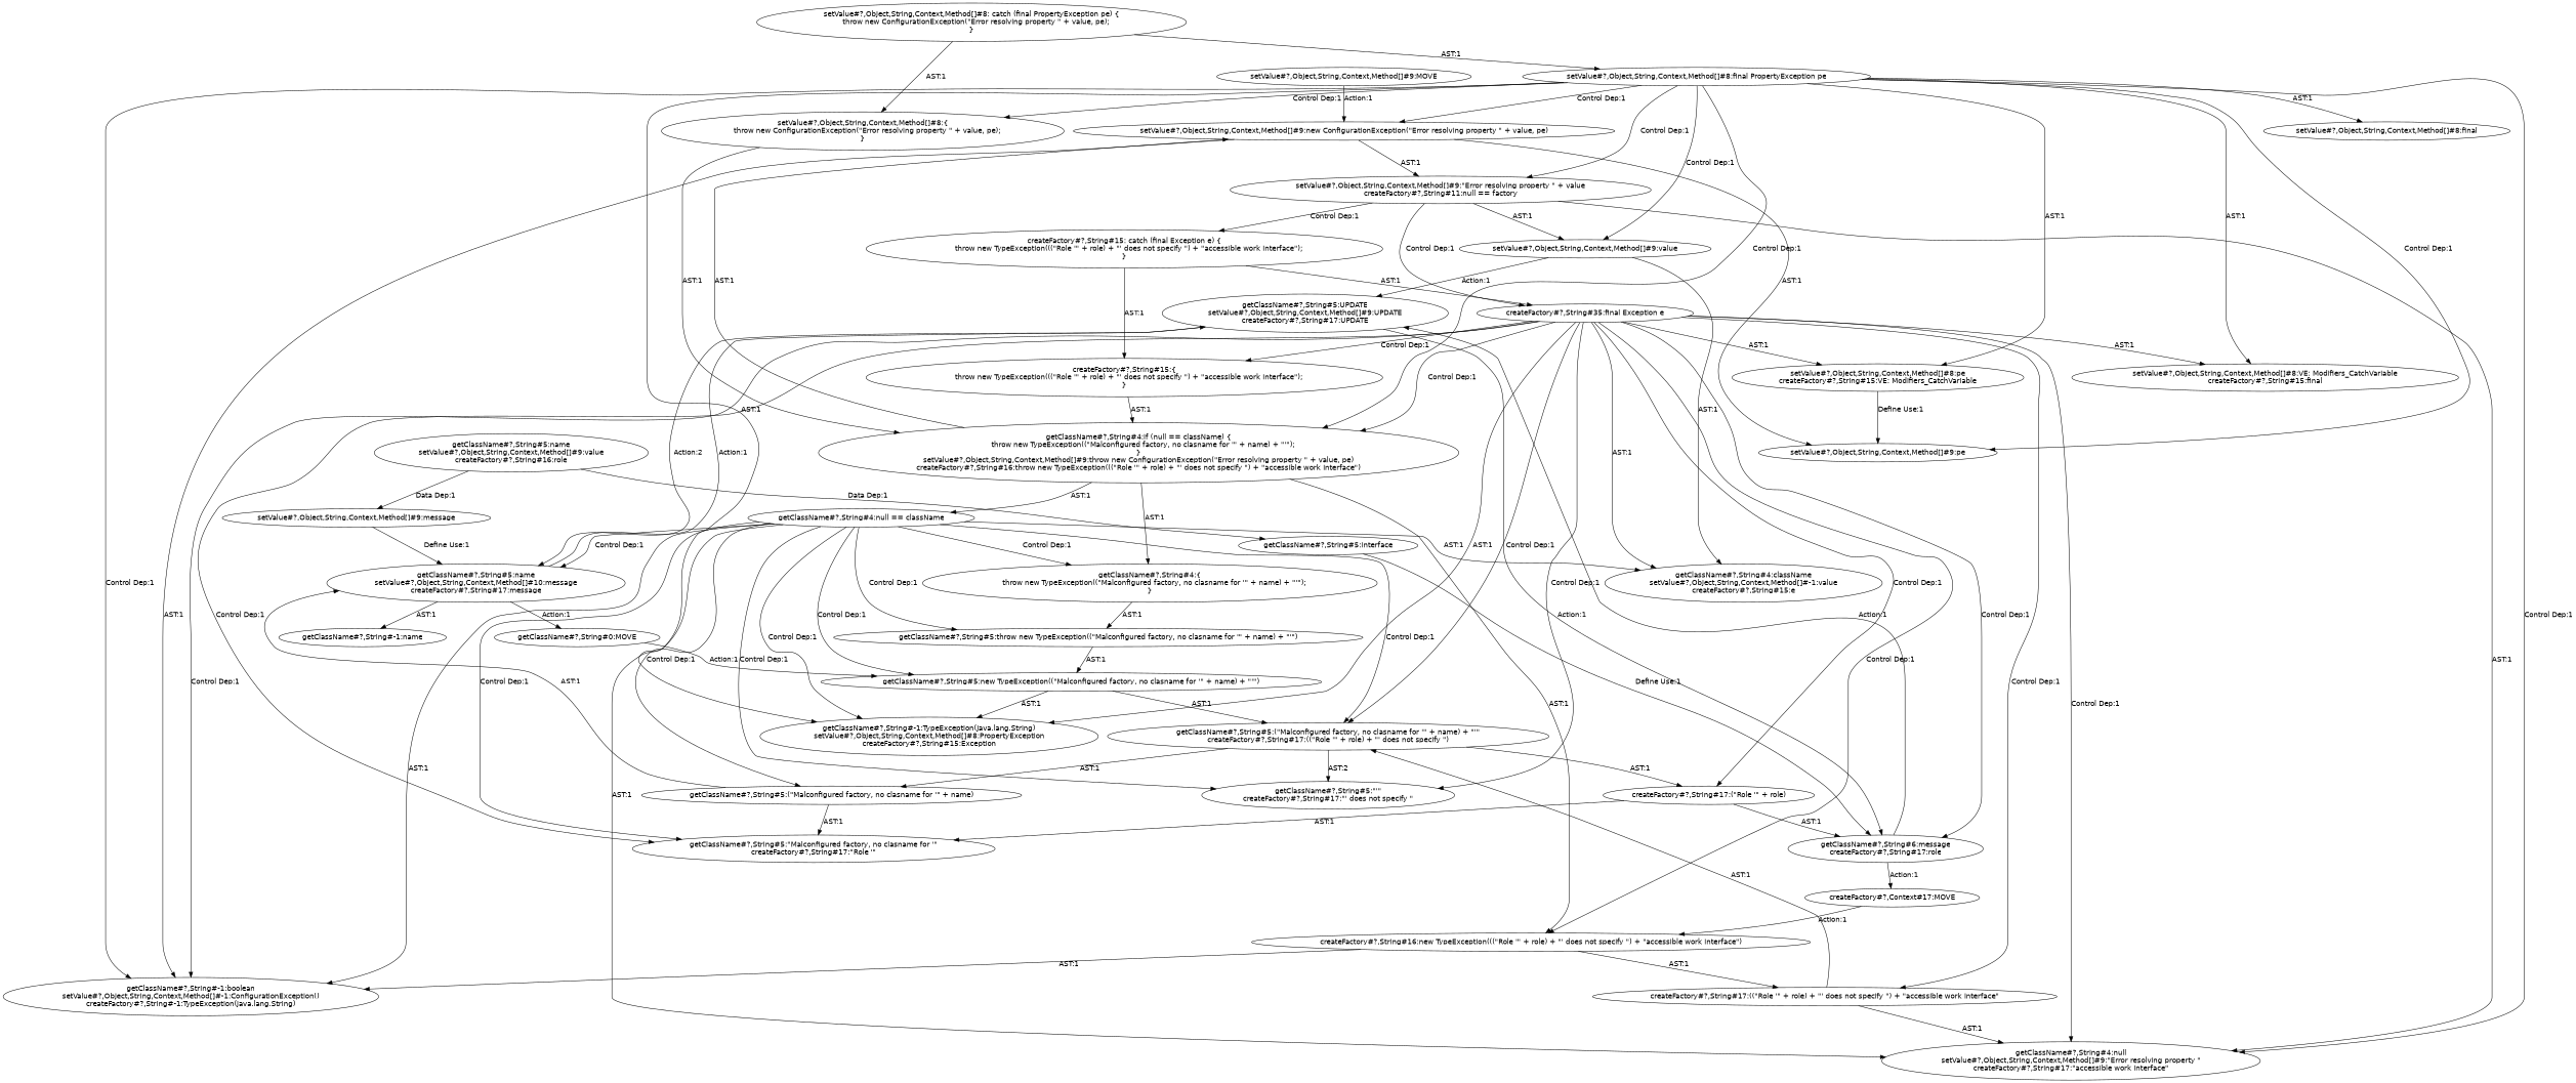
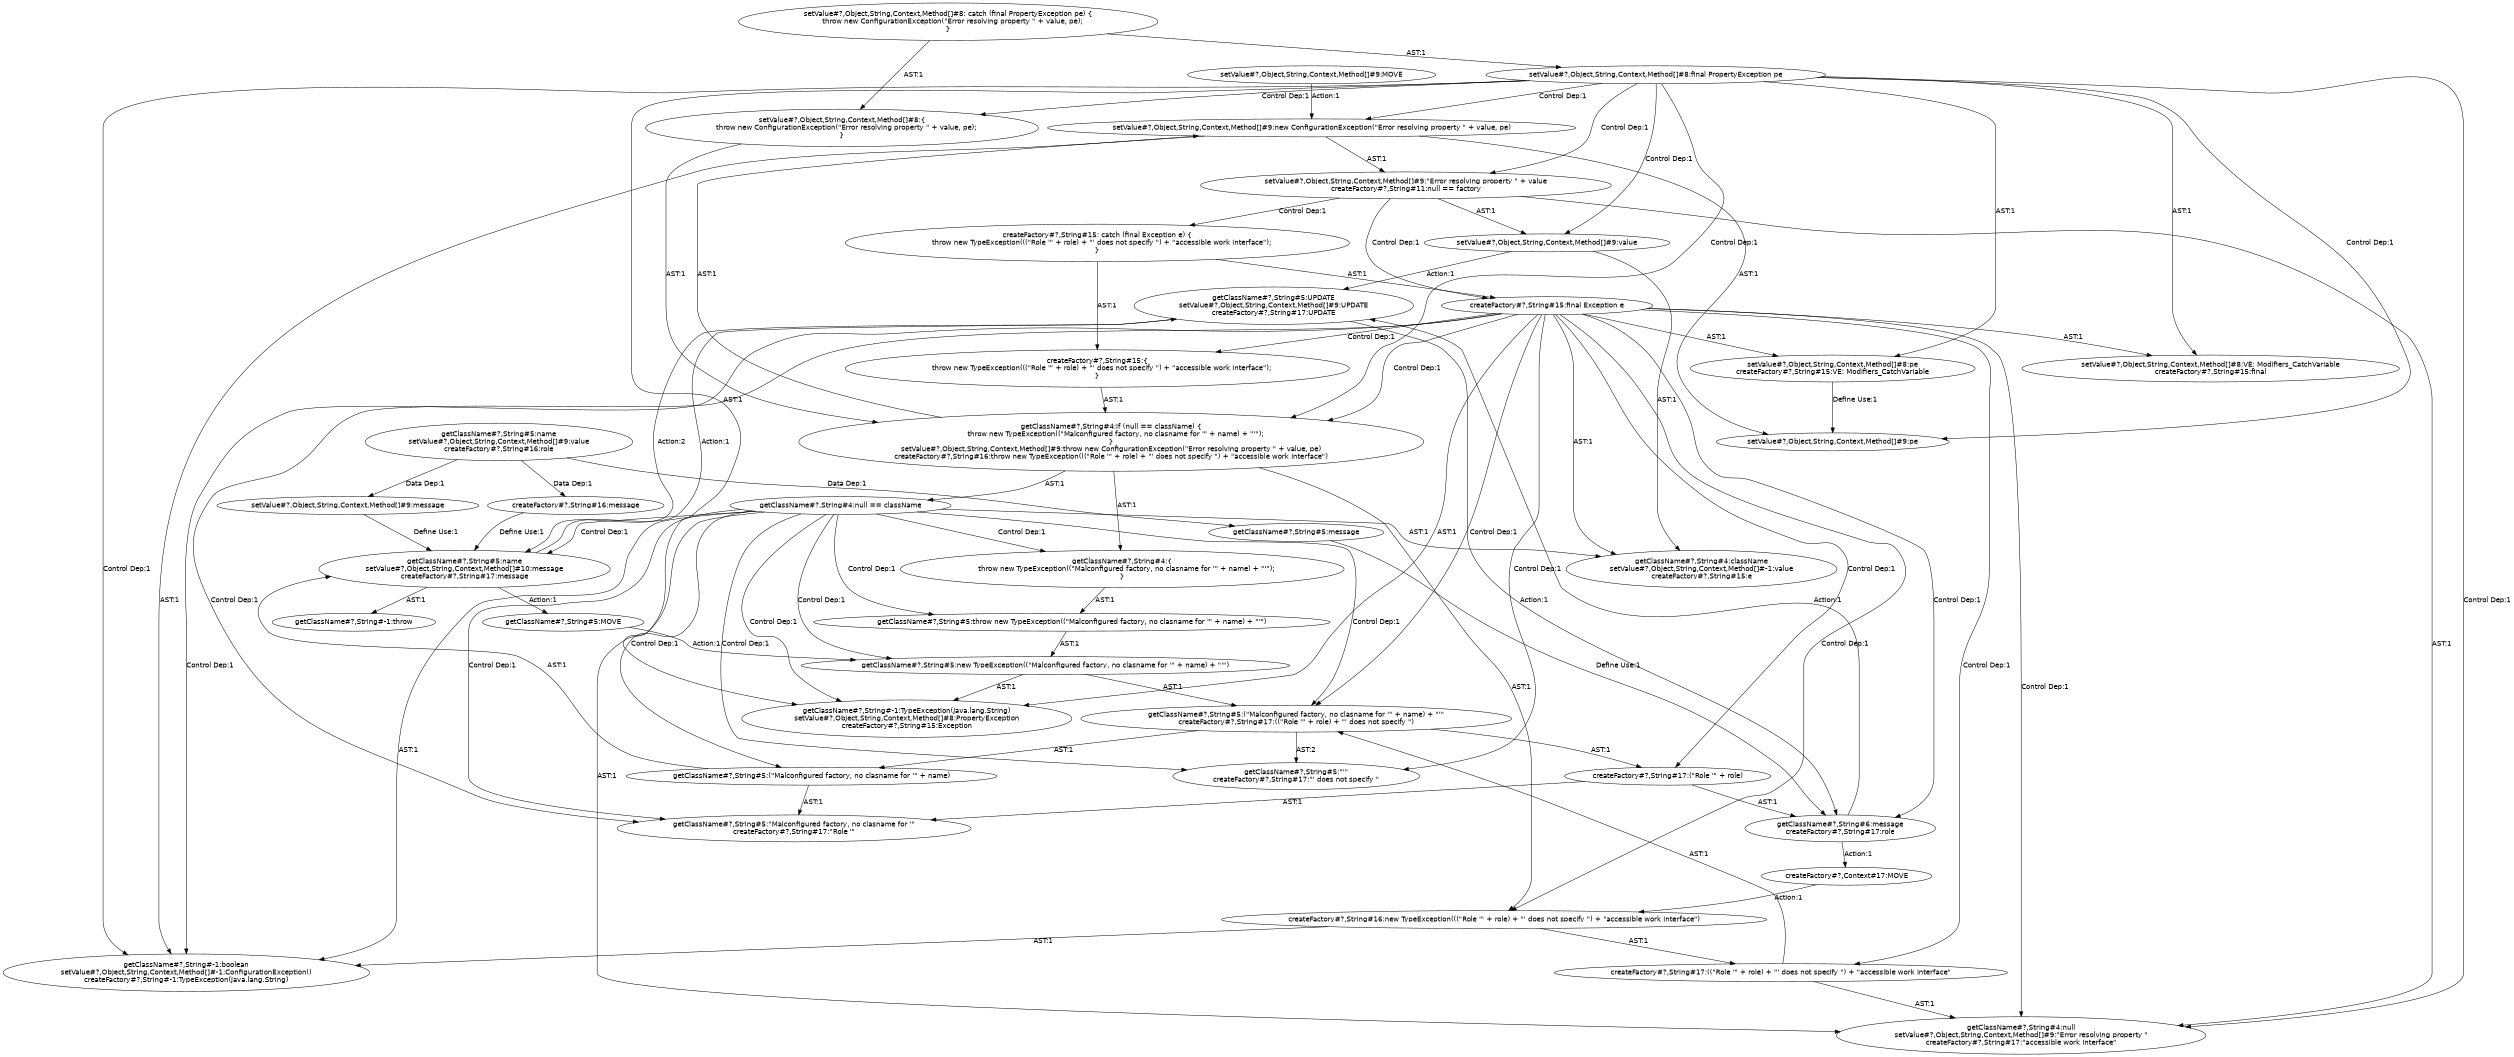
  digraph {
    fontname="DejaVu Sans"
    node [fontname="DejaVu Sans" shape=ellipse]
    edge [fontname="DejaVu Sans"]
    n1 [label="getClassName#?,String#5:UPDATE\nsetValue#?,Object,String,Context,Method[]#9:UPDATE\ncreateFactory#?,String#17:UPDATE"]
    n2 [label="getClassName#?,String#5:name\nsetValue#?,Object,String,Context,Method[]#10:message\ncreateFactory#?,String#17:message"]
    n3 [label="getClassName#?,String#6:message\ncreateFactory#?,String#17:role"]
-   n4 [label="getClassName#?,String#-1:name"]
-   n5 [label="getClassName#?,String#0:MOVE"]
+   n4 [label="getClassName#?,String#-1:throw"]
+   n5 [label="getClassName#?,String#5:MOVE"]
    n6 [label="createFactory#?,Context#17:MOVE"]
    n7 [label="getClassName#?,String#5:new TypeException((\"Malconfigured factory, no clasname for '\" + name) + \"'\")"]
    n8 [label="getClassName#?,String#4:null == className"]
    n9 [label="getClassName#?,String#-1:boolean\nsetValue#?,Object,String,Context,Method[]#-1:ConfigurationException()\ncreateFactory#?,String#-1:TypeException(java.lang.String)"]
    n10 [label="getClassName#?,String#4:null\nsetValue#?,Object,String,Context,Method[]#9:\"Error resolving property \"\ncreateFactory#?,String#17:\"accessible work interface\""]
    n11 [label="getClassName#?,String#4:className\nsetValue#?,Object,String,Context,Method[]#-1:value\ncreateFactory#?,String#15:e"]
    n12 [label="getClassName#?,String#4:\{\n    throw new TypeException((\"Malconfigured factory, no clasname for '\" + name) + \"'\");\n\}"]
    n13 [label="getClassName#?,String#5:throw new TypeException((\"Malconfigured factory, no clasname for '\" + name) + \"'\")"]
    n14 [label="getClassName#?,String#-1:TypeException(java.lang.String)\nsetValue#?,Object,String,Context,Method[]#8:PropertyException\ncreateFactory#?,String#15:Exception"]
    n15 [label="getClassName#?,String#5:(\"Malconfigured factory, no clasname for '\" + name) + \"'\"\ncreateFactory#?,String#17:((\"Role '\" + role) + \"' does not specify \")"]
    n16 [label="getClassName#?,String#5:(\"Malconfigured factory, no clasname for '\" + name)"]
    n17 [label="getClassName#?,String#5:\"Malconfigured factory, no clasname for '\"\ncreateFactory#?,String#17:\"Role '\""]
    n18 [label="getClassName#?,String#5:\"'\"\ncreateFactory#?,String#17:\"' does not specify \""]
    n19 [label="createFactory#?,String#17:(\"Role '\" + role)"]
    n20 [label="getClassName#?,String#4:if (null == className) \{\n    throw new TypeException((\"Malconfigured factory, no clasname for '\" + name) + \"'\");\n\}\nsetValue#?,Object,String,Context,Method[]#9:throw new ConfigurationException(\"Error resolving property \" + value, pe)\ncreateFactory#?,String#16:throw new TypeException(((\"Role '\" + role) + \"' does not specify \") + \"accessible work interface\")"]
    n21 [label="setValue#?,Object,String,Context,Method[]#9:new ConfigurationException(\"Error resolving property \" + value, pe)"]
    n22 [label="createFactory#?,String#16:new TypeException(((\"Role '\" + role) + \"' does not specify \") + \"accessible work interface\")"]
    n23 [label="setValue#?,Object,String,Context,Method[]#9:pe"]
    n24 [label="setValue#?,Object,String,Context,Method[]#9:\"Error resolving property \" + value\ncreateFactory#?,String#11:null == factory"]
    n25 [label="createFactory#?,String#17:((\"Role '\" + role) + \"' does not specify \") + \"accessible work interface\""]
-   n26 [label="getClassName#?,String#5:interface"]
+   n26 [label="getClassName#?,String#5:message"]
    n27 [label="getClassName#?,String#5:name\nsetValue#?,Object,String,Context,Method[]#9:value\ncreateFactory#?,String#16:role"]
    n28 [label="setValue#?,Object,String,Context,Method[]#9:message"]
+   n29 [label="createFactory#?,String#16:message"]
    n30 [label="setValue#?,Object,String,Context,Method[]#8:pe\ncreateFactory#?,String#15:VE: Modifiers_CatchVariable"]
    n31 [label="setValue#?,Object,String,Context,Method[]#9:value"]
-   n32 [label="createFactory#?,String#35:final Exception e"]
+   n32 [label="createFactory#?,String#15:final Exception e"]
    n33 [label="createFactory#?,String#15: catch (final Exception e) \{\n    throw new TypeException(((\"Role '\" + role) + \"' does not specify \") + \"accessible work interface\");\n\}"]
    n34 [label="setValue#?,Object,String,Context,Method[]#8:VE: Modifiers_CatchVariable\ncreateFactory#?,String#15:final"]
    n35 [label="createFactory#?,String#15:\{\n    throw new TypeException(((\"Role '\" + role) + \"' does not specify \") + \"accessible work interface\");\n\}"]
    n36 [label="setValue#?,Object,String,Context,Method[]#9:MOVE"]
    n37 [label="setValue#?,Object,String,Context,Method[]#8:\{\n    throw new ConfigurationException(\"Error resolving property \" + value, pe);\n\}"]
    n38 [label="setValue#?,Object,String,Context,Method[]#8:final PropertyException pe"]
-   n39 [label="setValue#?,Object,String,Context,Method[]#8:final"]
    n40 [label="setValue#?,Object,String,Context,Method[]#8: catch (final PropertyException pe) \{\n    throw new ConfigurationException(\"Error resolving property \" + value, pe);\n\}"]
    n1 -> n2 [label="Action:2"]
    n1 -> n3 [label="Action:1"]
    n2 -> n1 [label="Action:1"]
    n2 -> n4 [label="AST:1"]
    n2 -> n5 [label="Action:1"]
    n3 -> n1 [label="Action:1"]
    n3 -> n6 [label="Action:1"]
    n5 -> n7 [label="Action:1"]
    n6 -> n22 [label="Action:1"]
    n7 -> n14 [label="AST:1"]
    n7 -> n15 [label="AST:1"]
    n8 -> n2 [label="Control Dep:1"]
    n8 -> n7 [label="Control Dep:1"]
    n8 -> n9 [label="AST:1"]
    n8 -> n10 [label="AST:1"]
    n8 -> n11 [label="AST:1"]
    n8 -> n12 [label="Control Dep:1"]
    n8 -> n13 [label="Control Dep:1"]
    n8 -> n14 [label="Control Dep:1"]
    n8 -> n15 [label="Control Dep:1"]
    n8 -> n16 [label="Control Dep:1"]
    n8 -> n17 [label="Control Dep:1"]
    n8 -> n18 [label="Control Dep:1"]
    n12 -> n13 [label="AST:1"]
    n13 -> n7 [label="AST:1"]
    n15 -> n16 [label="AST:1"]
    n15 -> n18 [label="AST:2"]
    n15 -> n19 [label="AST:1"]
    n16 -> n2 [label="AST:1"]
    n16 -> n17 [label="AST:1"]
    n19 -> n3 [label="AST:1"]
    n19 -> n17 [label="AST:1"]
    n20 -> n8 [label="AST:1"]
    n20 -> n12 [label="AST:1"]
    n20 -> n21 [label="AST:1"]
    n20 -> n22 [label="AST:1"]
    n21 -> n9 [label="AST:1"]
    n21 -> n23 [label="AST:1"]
    n21 -> n24 [label="AST:1"]
    n22 -> n9 [label="AST:1"]
    n22 -> n25 [label="AST:1"]
    n24 -> n10 [label="AST:1"]
    n24 -> n31 [label="AST:1"]
    n24 -> n32 [label="Control Dep:1"]
    n24 -> n33 [label="Control Dep:1"]
    n25 -> n10 [label="AST:1"]
    n25 -> n15 [label="AST:1"]
    n26 -> n3 [label="Define Use:1"]
    n27 -> n26 [label="Data Dep:1"]
    n27 -> n28 [label="Data Dep:1"]
+   n27 -> n29 [label="Data Dep:1"]
    n28 -> n2 [label="Define Use:1"]
+   n29 -> n2 [label="Define Use:1"]
    n30 -> n23 [label="Define Use:1"]
    n31 -> n1 [label="Action:1"]
    n31 -> n11 [label="AST:1"]
    n32 -> n3 [label="Control Dep:1"]
    n32 -> n9 [label="Control Dep:1"]
    n32 -> n10 [label="Control Dep:1"]
    n32 -> n11 [label="AST:1"]
    n32 -> n14 [label="AST:1"]
    n32 -> n15 [label="Control Dep:1"]
    n32 -> n17 [label="Control Dep:1"]
    n32 -> n18 [label="Control Dep:1"]
    n32 -> n19 [label="Control Dep:1"]
    n32 -> n20 [label="Control Dep:1"]
    n32 -> n22 [label="Control Dep:1"]
    n32 -> n25 [label="Control Dep:1"]
    n32 -> n30 [label="AST:1"]
    n32 -> n34 [label="AST:1"]
    n32 -> n35 [label="Control Dep:1"]
    n33 -> n32 [label="AST:1"]
    n33 -> n35 [label="AST:1"]
    n35 -> n20 [label="AST:1"]
    n36 -> n21 [label="Action:1"]
    n37 -> n20 [label="AST:1"]
    n38 -> n9 [label="Control Dep:1"]
    n38 -> n10 [label="Control Dep:1"]
    n38 -> n14 [label="AST:1"]
    n38 -> n20 [label="Control Dep:1"]
    n38 -> n21 [label="Control Dep:1"]
    n38 -> n23 [label="Control Dep:1"]
    n38 -> n24 [label="Control Dep:1"]
    n38 -> n30 [label="AST:1"]
    n38 -> n31 [label="Control Dep:1"]
    n38 -> n34 [label="AST:1"]
    n38 -> n37 [label="Control Dep:1"]
-   n38 -> n39 [label="AST:1"]
    n40 -> n37 [label="AST:1"]
    n40 -> n38 [label="AST:1"]
  }
